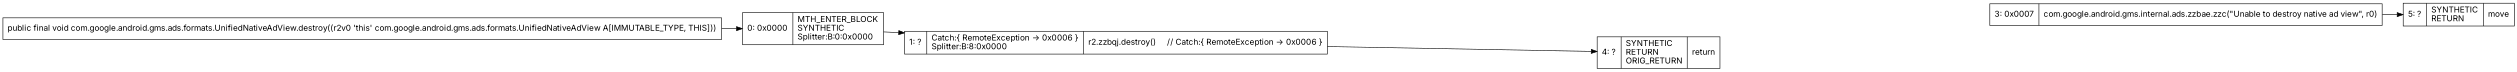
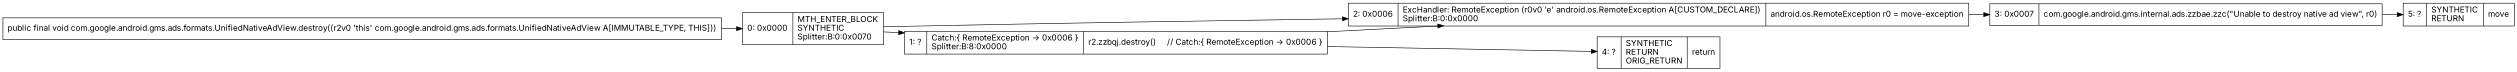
  digraph {
    fontname=Inter
    rankdir=LR
    node [fontname=Inter shape=record]
    edge [fontname=Inter]
-   n1 [label="{0\:\ 0x0000|MTH_ENTER_BLOCK\lSYNTHETIC\lSplitter:B:0:0x0000\l}"]
+   n1 [label="{0\:\ 0x0000|MTH_ENTER_BLOCK\lSYNTHETIC\lSplitter:B:0:0x0070\l}"]
    n2 [label="{1\:\ ?|Catch:\{ RemoteException \-\> 0x0006 \}\lSplitter:B:8:0x0000\l|r2.zzbqj.destroy()     \/\/ Catch:\{ RemoteException \-\> 0x0006 \}\l}"]
+   n3 [label="{2\:\ 0x0006|ExcHandler: RemoteException (r0v0 'e' android.os.RemoteException A[CUSTOM_DECLARE])\lSplitter:B:0:0x0000\l|android.os.RemoteException r0 = move\-exception\l}"]
    n4 [label="{4\:\ ?|SYNTHETIC\lRETURN\lORIG_RETURN\l|return\l}"]
    n5 [label="{3\:\ 0x0007|com.google.android.gms.internal.ads.zzbae.zzc(\"Unable to destroy native ad view\", r0)\l}"]
    n6 [label="{5\:\ ?|SYNTHETIC\lRETURN\l|move\l}"]
    n7 [label="{public final void com.google.android.gms.ads.formats.UnifiedNativeAdView.destroy((r2v0 'this' com.google.android.gms.ads.formats.UnifiedNativeAdView A[IMMUTABLE_TYPE, THIS])) }"]
    n1 -> n2
+   n1 -> n3
+   n2 -> n3
    n2 -> n4
+   n3 -> n5
    n5 -> n6
    n7 -> n1
  }
